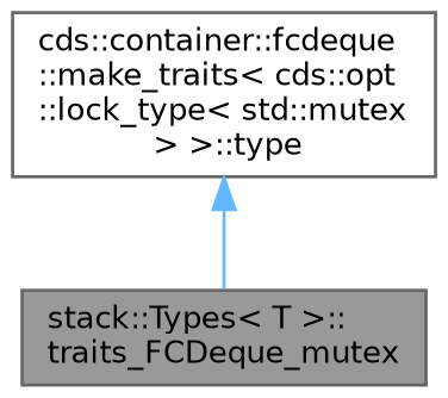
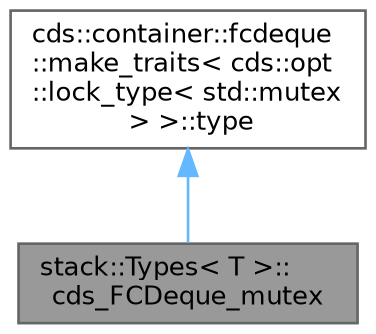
  digraph {
    node [color=gray40 fontname=Helvetica fontsize=10 shape=box style=filled]
-   n1 [fillcolor=grey60 fontcolor=black height=0.2 label="stack::Types\< T \>::\ltraits_FCDeque_mutex" width=0.4]
+   n1 [fillcolor=grey60 fontcolor=black height=0.2 label="stack::Types\< T \>::\lcds_FCDeque_mutex" width=0.4]
    n2 [fillcolor=white height=0.2 label="cds::container::fcdeque\l::make_traits\< cds::opt\l::lock_type\< std::mutex\l \> \>::type" width=0.4]
    n2 -> n1 [color=steelblue1 dir=back fontname=Helvetica fontsize=10 labelfontname=Helvetica labelfontsize=10 style=solid]
  }
